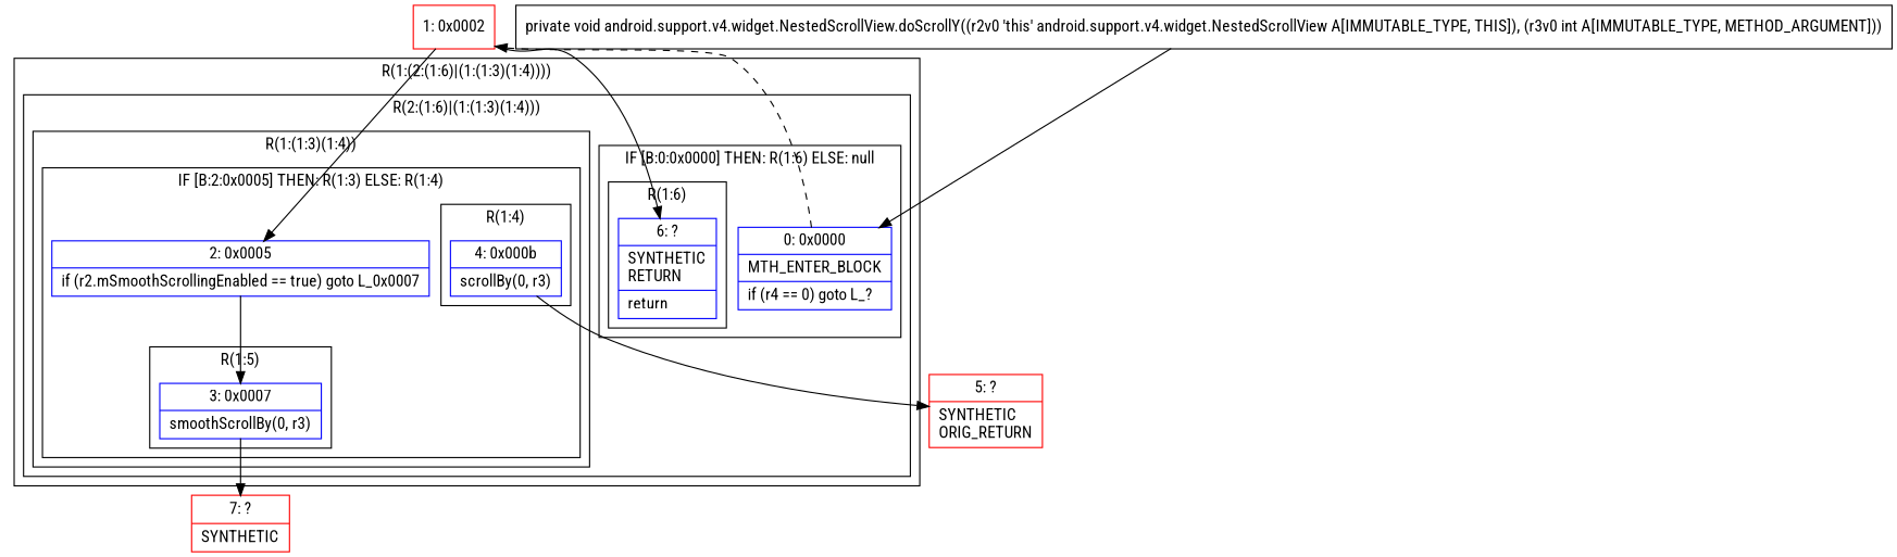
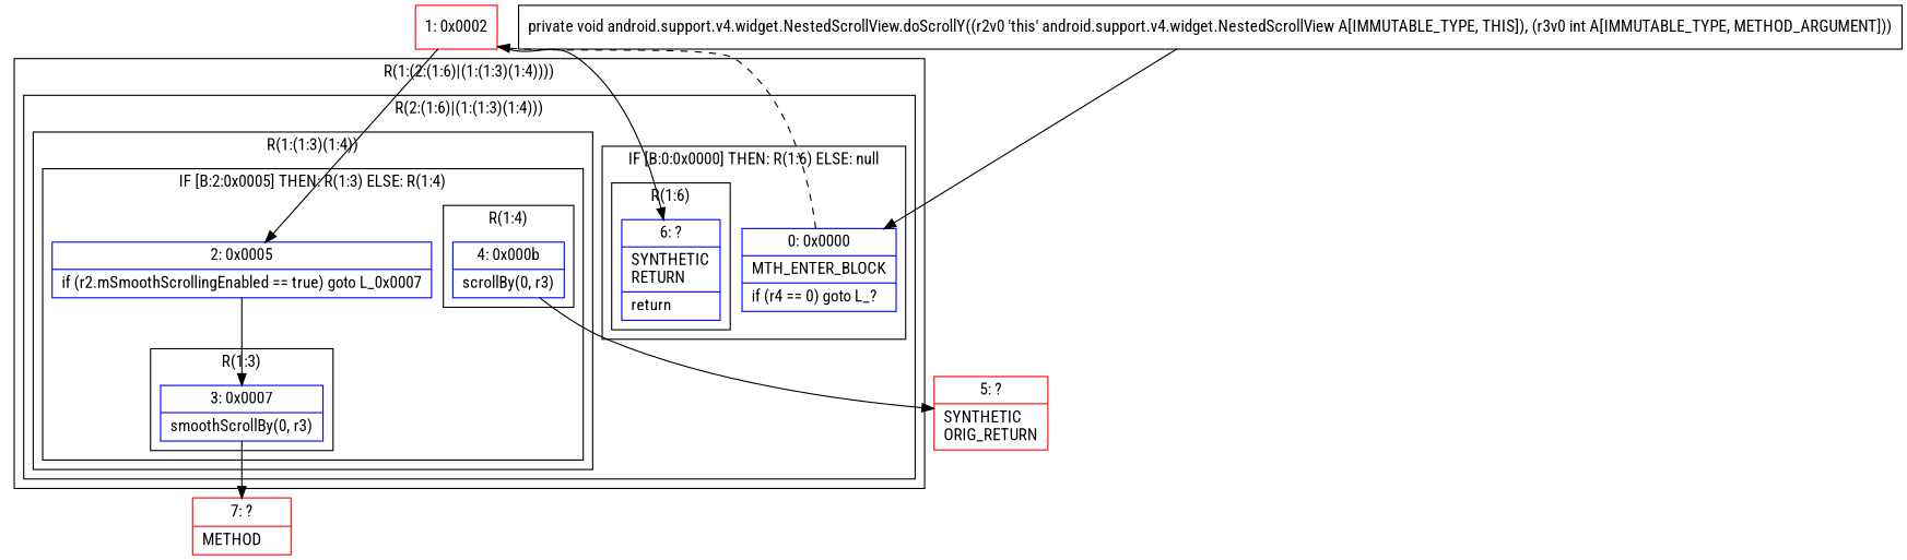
  digraph {
    fontname="Roboto Condensed"
    node [color=blue fontname="Roboto Condensed" shape=record]
    edge [fontname="Roboto Condensed"]
    n1 [label="{6\:\ ?|SYNTHETIC\lRETURN\l|return\l}"]
    n2 [label="{0\:\ 0x0000|MTH_ENTER_BLOCK\l|if (r4 == 0) goto L_?\l}"]
    n3 [label="{3\:\ 0x0007|smoothScrollBy(0, r3)\l}"]
    n4 [label="{4\:\ 0x000b|scrollBy(0, r3)\l}"]
    n5 [label="{2\:\ 0x0005|if (r2.mSmoothScrollingEnabled == true) goto L_0x0007\l}"]
    n6 [color=red label="{1\:\ 0x0002}"]
-   n7 [color=red label="{7\:\ ?|SYNTHETIC\l}"]
+   n7 [color=red label="{7\:\ ?|METHOD\l}"]
    n8 [color=red label="{5\:\ ?|SYNTHETIC\lORIG_RETURN\l}"]
    n9 [label="{private void android.support.v4.widget.NestedScrollView.doScrollY((r2v0 'this' android.support.v4.widget.NestedScrollView A[IMMUTABLE_TYPE, THIS]), (r3v0 int A[IMMUTABLE_TYPE, METHOD_ARGUMENT])) }" color=""]
    subgraph cluster_1 {
      label="R(1:(2:(1:6)|(1:(1:3)(1:4))))"
      subgraph cluster_2 {
        label="R(2:(1:6)|(1:(1:3)(1:4)))"
        subgraph cluster_3 {
          label="IF [B:0:0x0000] THEN: R(1:6) ELSE: null"
          n2
          subgraph cluster_4 {
            label="R(1:6)"
            n1
          }
        }
        subgraph cluster_5 {
          label="R(1:(1:3)(1:4))"
          subgraph cluster_6 {
            label="IF [B:2:0x0005] THEN: R(1:3) ELSE: R(1:4)"
            n5
            subgraph cluster_7 {
-             label="R(1:5)"
+             label="R(1:3)"
              n3
            }
            subgraph cluster_8 {
              label="R(1:4)"
              n4
            }
          }
        }
      }
    }
    n2 -> n6 [style=dashed]
    n3 -> n7
    n4 -> n8
    n5 -> n3
    n6 -> n1
    n6 -> n5
    n9 -> n2
  }
